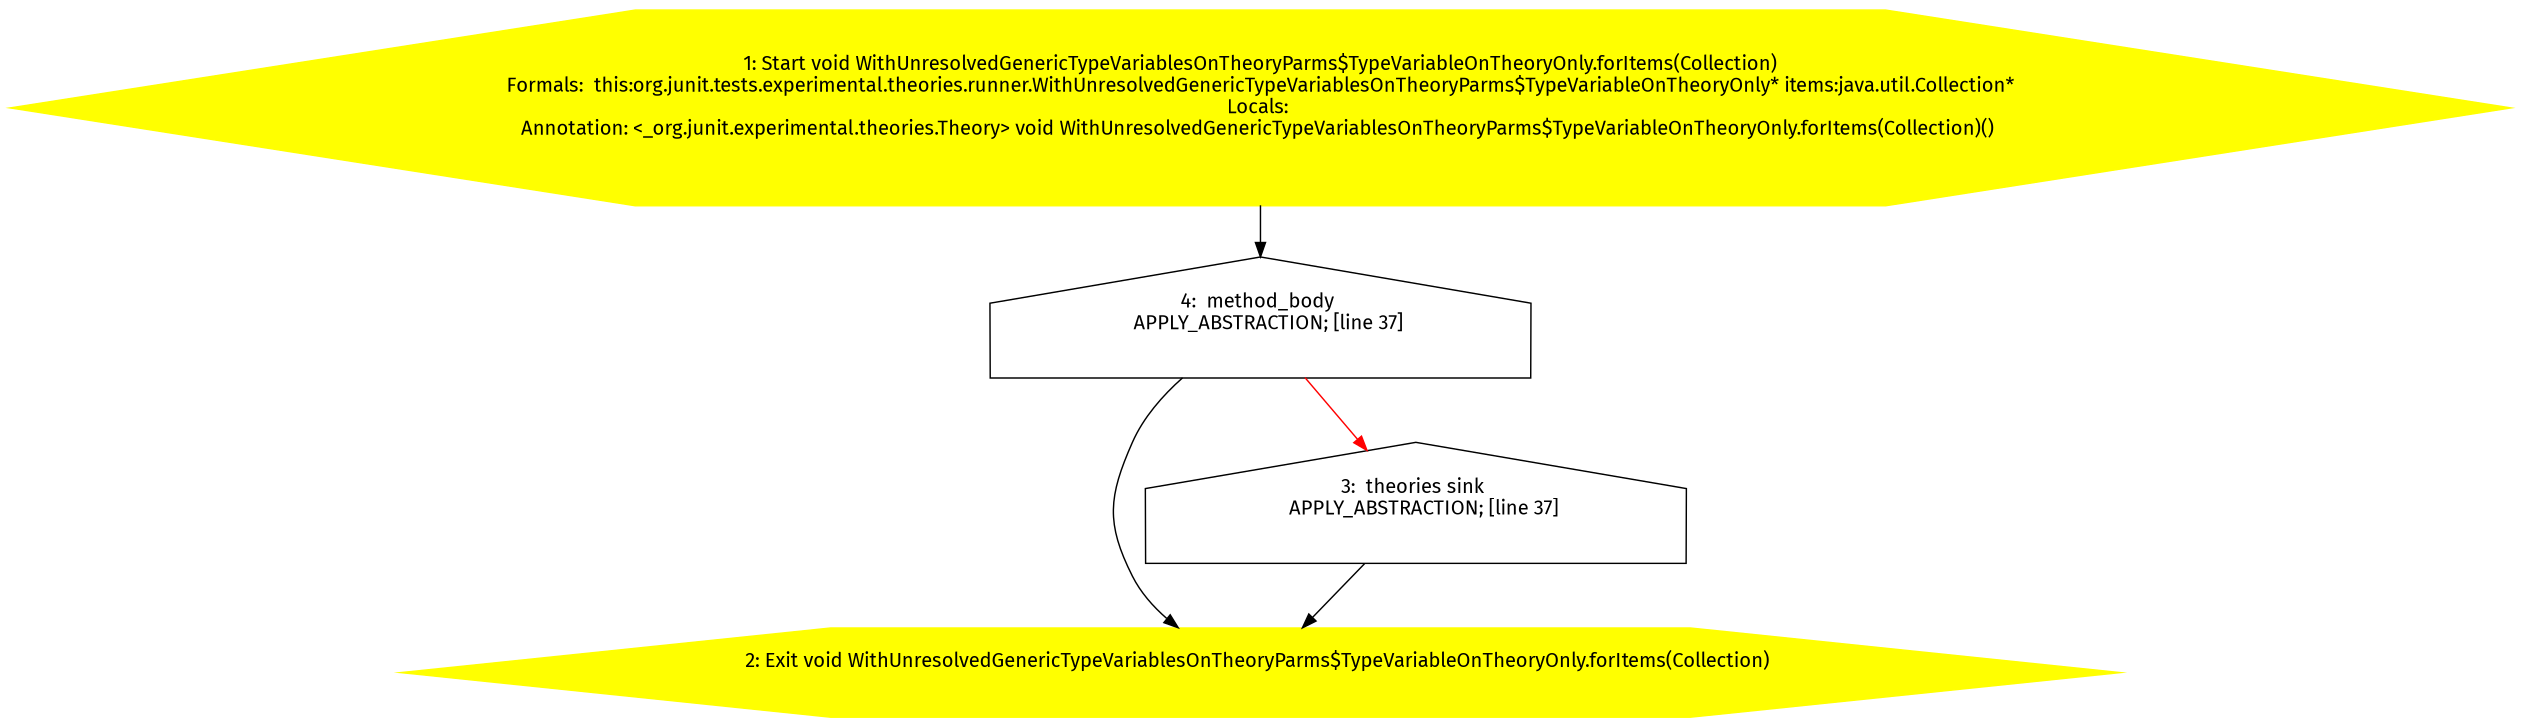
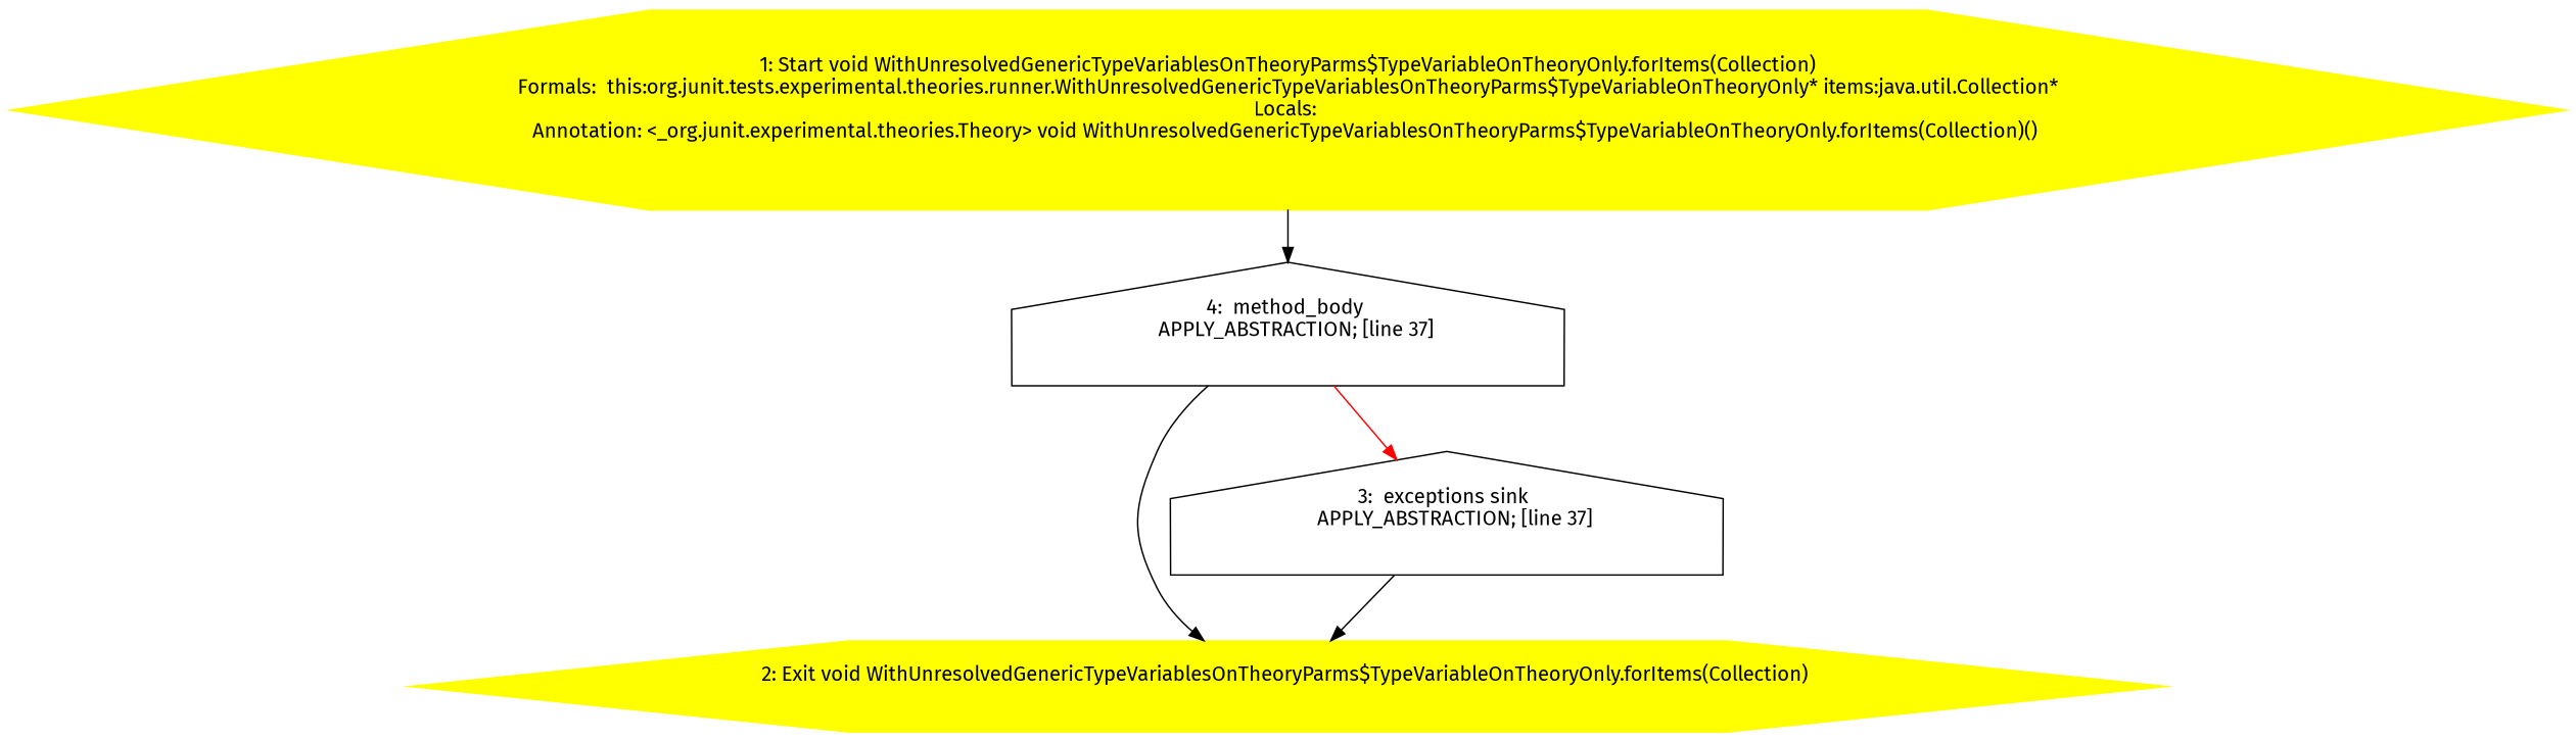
  digraph {
    fontname="Fira Sans"
    node [shape=hexagon fontname="Fira Sans"]
    edge [fontname="Fira Sans"]
    n1 [color=yellow label="1: Start void WithUnresolvedGenericTypeVariablesOnTheoryParms$TypeVariableOnTheoryOnly.forItems(Collection)\nFormals:  this:org.junit.tests.experimental.theories.runner.WithUnresolvedGenericTypeVariablesOnTheoryParms$TypeVariableOnTheoryOnly* items:java.util.Collection*\nLocals: \nAnnotation: <_org.junit.experimental.theories.Theory> void WithUnresolvedGenericTypeVariablesOnTheoryParms$TypeVariableOnTheoryOnly.forItems(Collection)() \n  " style=filled]
    n2 [label="4:  method_body \n   APPLY_ABSTRACTION; [line 37]\n " shape=house]
    n3 [color=yellow label="2: Exit void WithUnresolvedGenericTypeVariablesOnTheoryParms$TypeVariableOnTheoryOnly.forItems(Collection) \n  " style=filled]
-   n4 [label="3:  theories sink \n   APPLY_ABSTRACTION; [line 37]\n " shape=house]
+   n4 [label="3:  exceptions sink \n   APPLY_ABSTRACTION; [line 37]\n " shape=house]
    n1 -> n2
    n2 -> n3
    n2 -> n4 [color=red]
    n4 -> n3
  }
